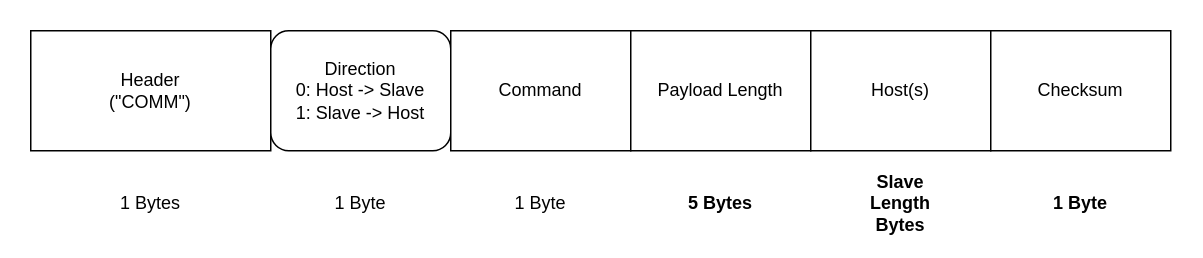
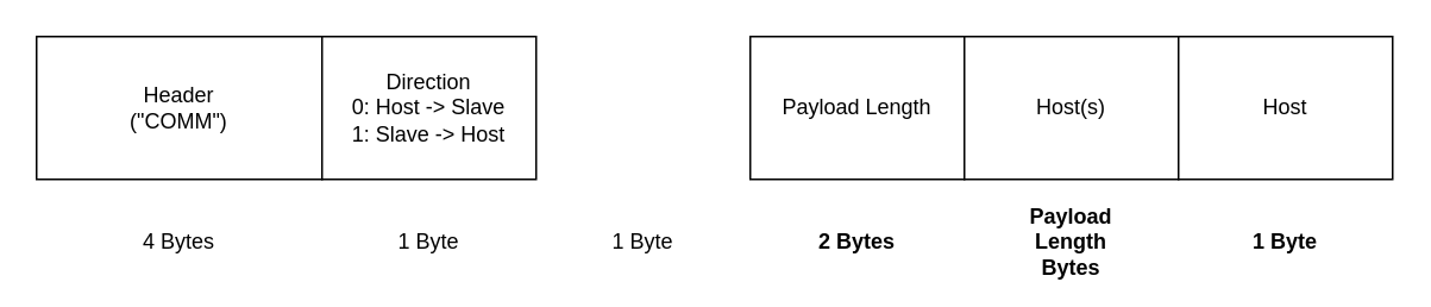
  <mxCell id="0" />
  <mxCell id="1" parent="0" />
  <mxCell id="2" value="Header&lt;br&gt;(&quot;COMM&quot;)" style="rounded=0;whiteSpace=wrap;html=1;" parent="1" vertex="1"><mxGeometry x="20" y="20" width="160" height="80" as="geometry" /></mxCell>
- <mxCell id="3" value="Direction&lt;br&gt;0: Host -&amp;gt; Slave&lt;br&gt;1: Slave -&amp;gt; Host" style="whiteSpace=wrap;html=1;rounded=1;" parent="1" vertex="1"><mxGeometry x="180" y="20" width="120" height="80" as="geometry" /></mxCell>
- <mxCell id="4" value="Command" style="rounded=0;whiteSpace=wrap;html=1;" parent="1" vertex="1"><mxGeometry x="300" y="20" width="120" height="80" as="geometry" /></mxCell>
+ <mxCell id="3" value="Direction&lt;br&gt;0: Host -&amp;gt; Slave&lt;br&gt;1: Slave -&amp;gt; Host" style="rounded=0;whiteSpace=wrap;html=1;" parent="1" vertex="1"><mxGeometry x="180" y="20" width="120" height="80" as="geometry" /></mxCell>
  <mxCell id="5" value="Payload Length" style="rounded=0;whiteSpace=wrap;html=1;" parent="1" vertex="1"><mxGeometry x="420" y="20" width="120" height="80" as="geometry" /></mxCell>
  <mxCell id="6" value="Host(s)" style="rounded=0;whiteSpace=wrap;html=1;" parent="1" vertex="1"><mxGeometry x="540" y="20" width="120" height="80" as="geometry" /></mxCell>
- <mxCell id="7" value="Checksum" style="rounded=0;whiteSpace=wrap;html=1;" parent="1" vertex="1"><mxGeometry x="660" y="20" width="120" height="80" as="geometry" /></mxCell>
- <mxCell id="8" value="1 Bytes" style="text;html=1;strokeColor=none;fillColor=none;align=center;verticalAlign=middle;whiteSpace=wrap;rounded=0;" parent="1" vertex="1"><mxGeometry x="70" y="120" width="60" height="30" as="geometry" /></mxCell>
+ <mxCell id="7" value="Host" style="rounded=0;whiteSpace=wrap;html=1;" parent="1" vertex="1"><mxGeometry x="660" y="20" width="120" height="80" as="geometry" /></mxCell>
+ <mxCell id="8" value="4 Bytes" style="text;html=1;strokeColor=none;fillColor=none;align=center;verticalAlign=middle;whiteSpace=wrap;rounded=0;" parent="1" vertex="1"><mxGeometry x="70" y="120" width="60" height="30" as="geometry" /></mxCell>
  <mxCell id="9" value="1 Byte" style="text;html=1;strokeColor=none;fillColor=none;align=center;verticalAlign=middle;whiteSpace=wrap;rounded=0;" parent="1" vertex="1"><mxGeometry x="210" y="120" width="60" height="30" as="geometry" /></mxCell>
  <mxCell id="10" value="1 Byte" style="text;html=1;strokeColor=none;fillColor=none;align=center;verticalAlign=middle;whiteSpace=wrap;rounded=0;" parent="1" vertex="1"><mxGeometry x="330" y="120" width="60" height="30" as="geometry" /></mxCell>
  <mxCell id="11" value="1 Byte" style="text;html=1;strokeColor=none;fillColor=none;align=center;verticalAlign=middle;whiteSpace=wrap;rounded=0;fontStyle=1" parent="1" vertex="1"><mxGeometry x="690" y="120" width="60" height="30" as="geometry" /></mxCell>
- <mxCell id="12" value="5 Bytes" style="text;html=1;strokeColor=none;fillColor=none;align=center;verticalAlign=middle;whiteSpace=wrap;rounded=0;fontStyle=1" parent="1" vertex="1"><mxGeometry x="450" y="120" width="60" height="30" as="geometry" /></mxCell>
- <mxCell id="13" value="Slave Length Bytes" style="text;html=1;strokeColor=none;fillColor=none;align=center;verticalAlign=middle;whiteSpace=wrap;rounded=0;fontStyle=1" parent="1" vertex="1"><mxGeometry x="570" y="120" width="60" height="30" as="geometry" /></mxCell>
+ <mxCell id="12" value="2 Bytes" style="text;html=1;strokeColor=none;fillColor=none;align=center;verticalAlign=middle;whiteSpace=wrap;rounded=0;fontStyle=1" parent="1" vertex="1"><mxGeometry x="450" y="120" width="60" height="30" as="geometry" /></mxCell>
+ <mxCell id="13" value="Payload Length Bytes" style="text;html=1;strokeColor=none;fillColor=none;align=center;verticalAlign=middle;whiteSpace=wrap;rounded=0;fontStyle=1" parent="1" vertex="1"><mxGeometry x="570" y="120" width="60" height="30" as="geometry" /></mxCell>
